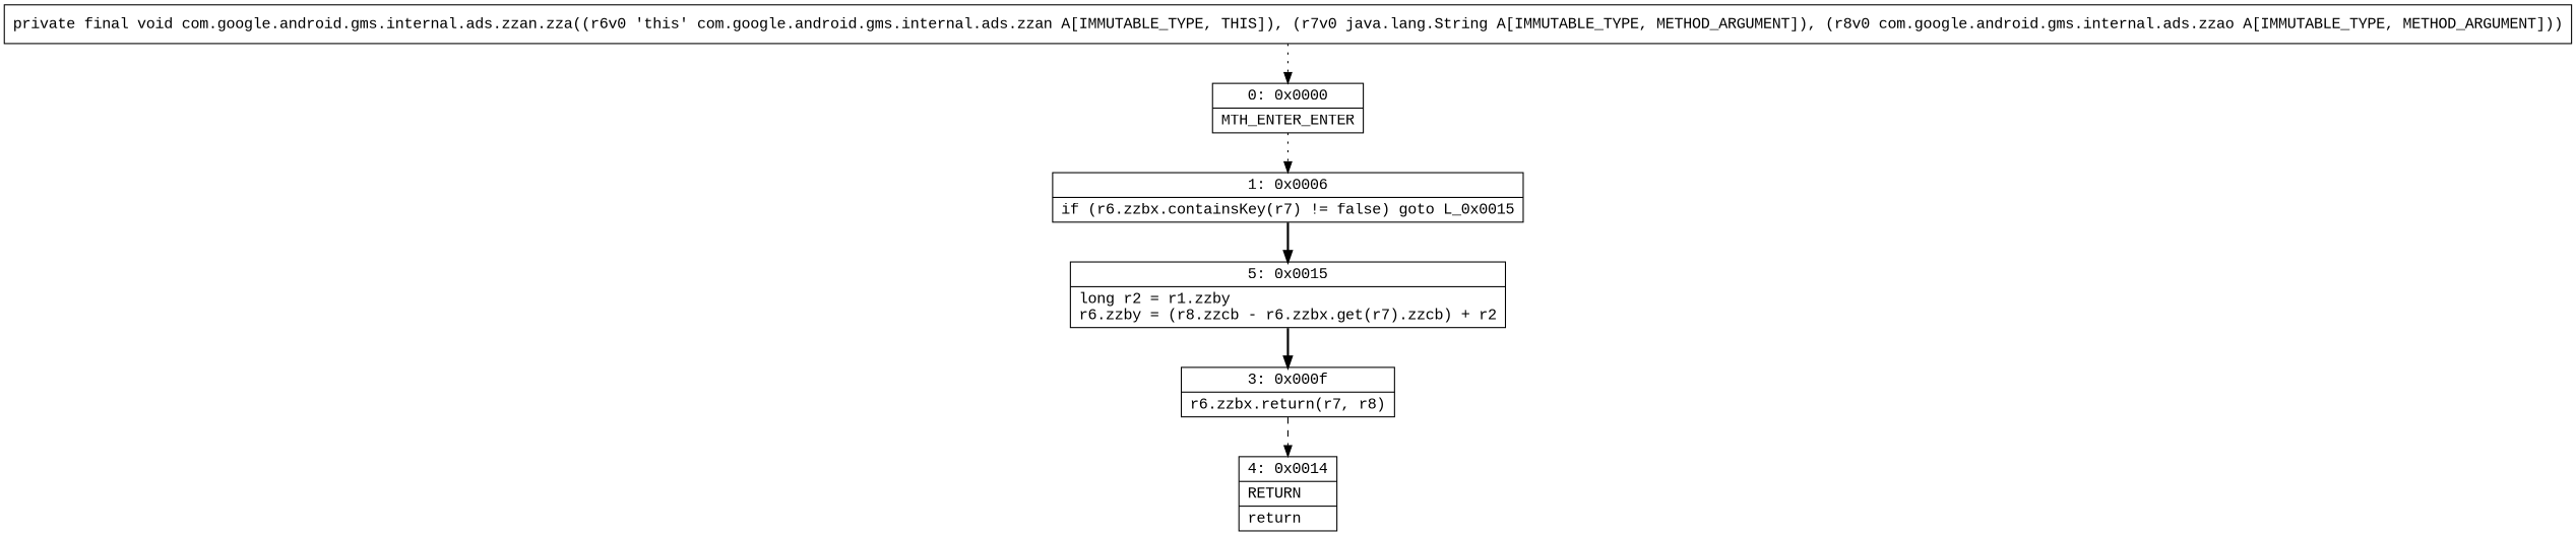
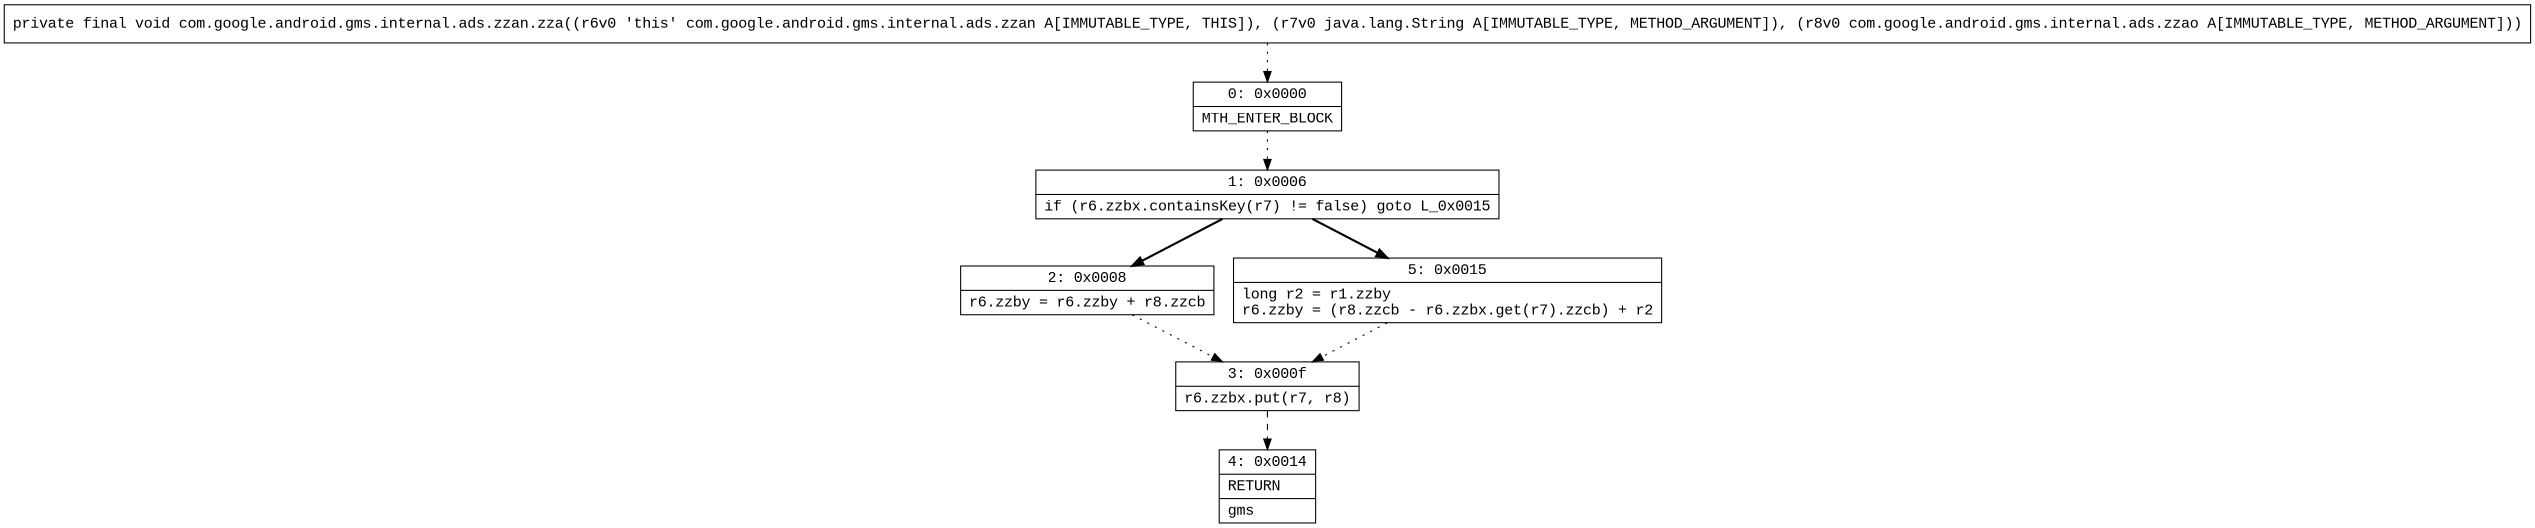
  digraph {
    fontname="Liberation Mono"
    node [fontname="Liberation Mono" shape=record]
    edge [fontname="Liberation Mono" style=dotted]
-   n1 [label="{0\:\ 0x0000|MTH_ENTER_ENTER\l}"]
+   n1 [label="{0\:\ 0x0000|MTH_ENTER_BLOCK\l}"]
    n2 [label="{1\:\ 0x0006|if (r6.zzbx.containsKey(r7) != false) goto L_0x0015\l}"]
+   n3 [label="{2\:\ 0x0008|r6.zzby = r6.zzby + r8.zzcb\l}"]
    n4 [label="{5\:\ 0x0015|long r2 = r1.zzby\lr6.zzby = (r8.zzcb \- r6.zzbx.get(r7).zzcb) + r2\l}"]
-   n5 [label="{3\:\ 0x000f|r6.zzbx.return(r7, r8)\l}"]
-   n6 [label="{4\:\ 0x0014|RETURN\l|return\l}"]
+   n5 [label="{3\:\ 0x000f|r6.zzbx.put(r7, r8)\l}"]
+   n6 [label="{4\:\ 0x0014|RETURN\l|gms\l}"]
    n7 [label="{private final void com.google.android.gms.internal.ads.zzan.zza((r6v0 'this' com.google.android.gms.internal.ads.zzan A[IMMUTABLE_TYPE, THIS]), (r7v0 java.lang.String A[IMMUTABLE_TYPE, METHOD_ARGUMENT]), (r8v0 com.google.android.gms.internal.ads.zzao A[IMMUTABLE_TYPE, METHOD_ARGUMENT])) }"]
    n1 -> n2
+   n2 -> n3 [style=bold]
    n2 -> n4 [style=bold]
-   n4 -> n5 [style=bold]
+   n3 -> n5
+   n4 -> n5
    n5 -> n6 [style=dashed]
    n7 -> n1
  }
